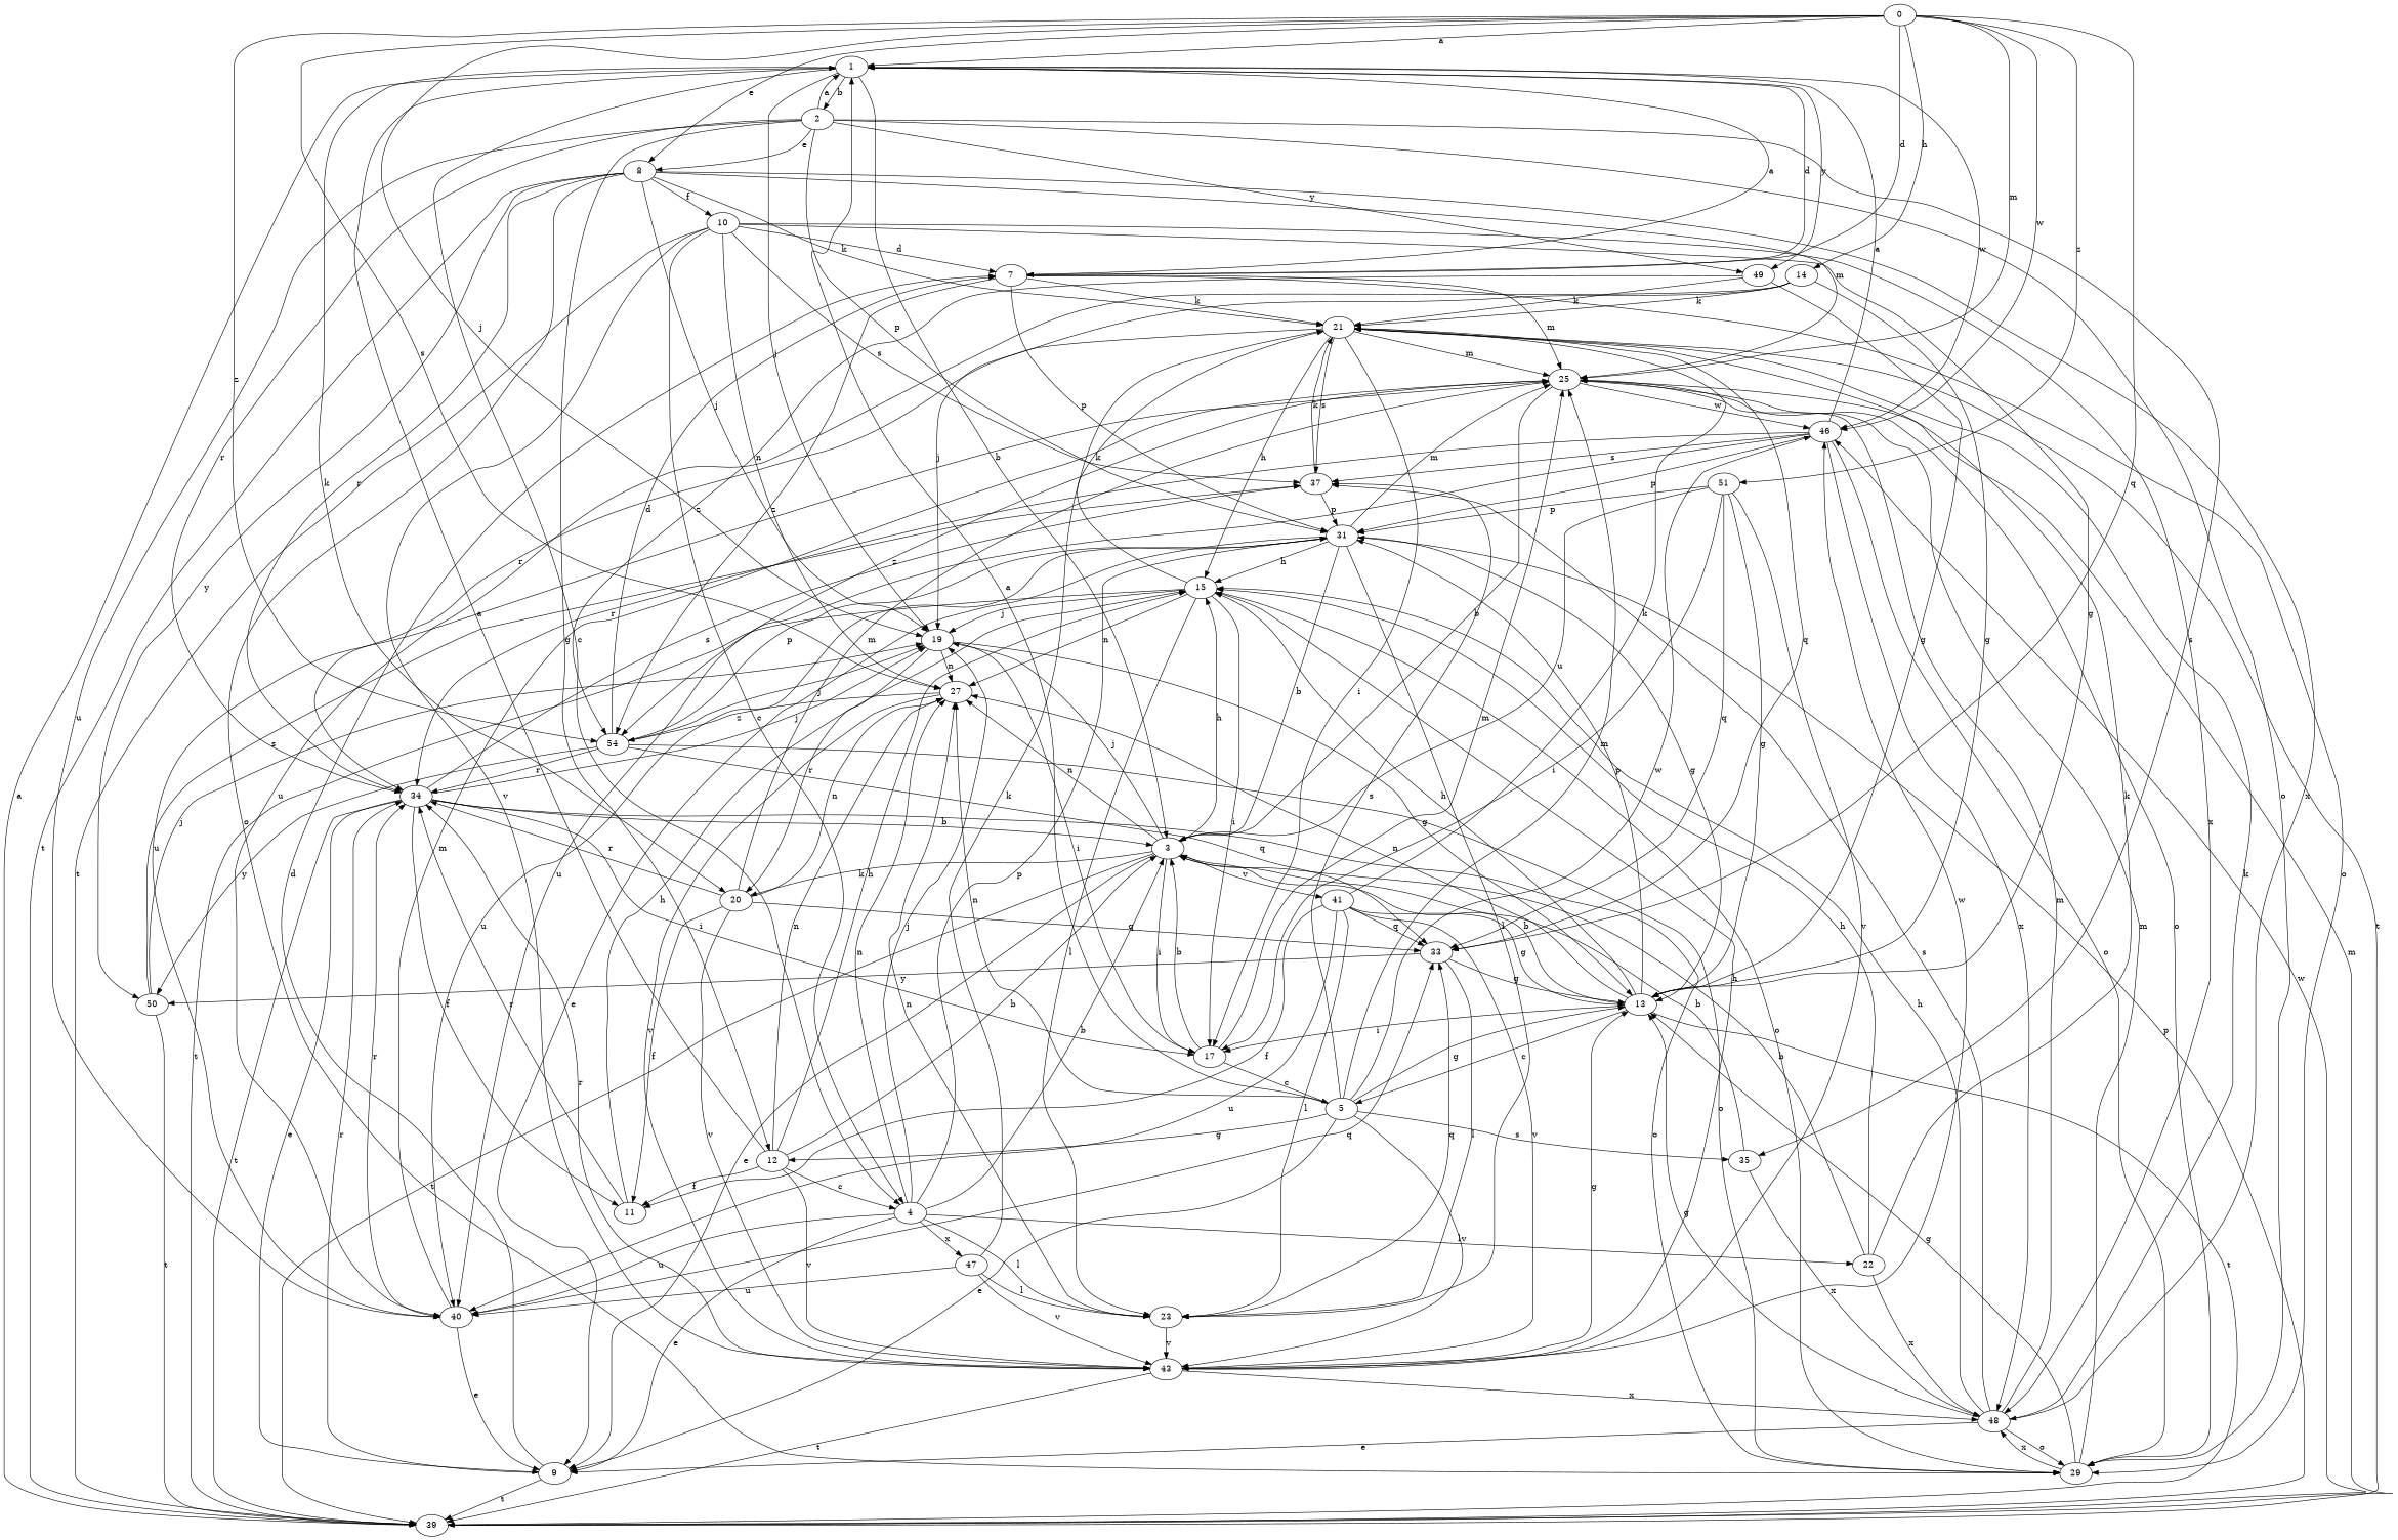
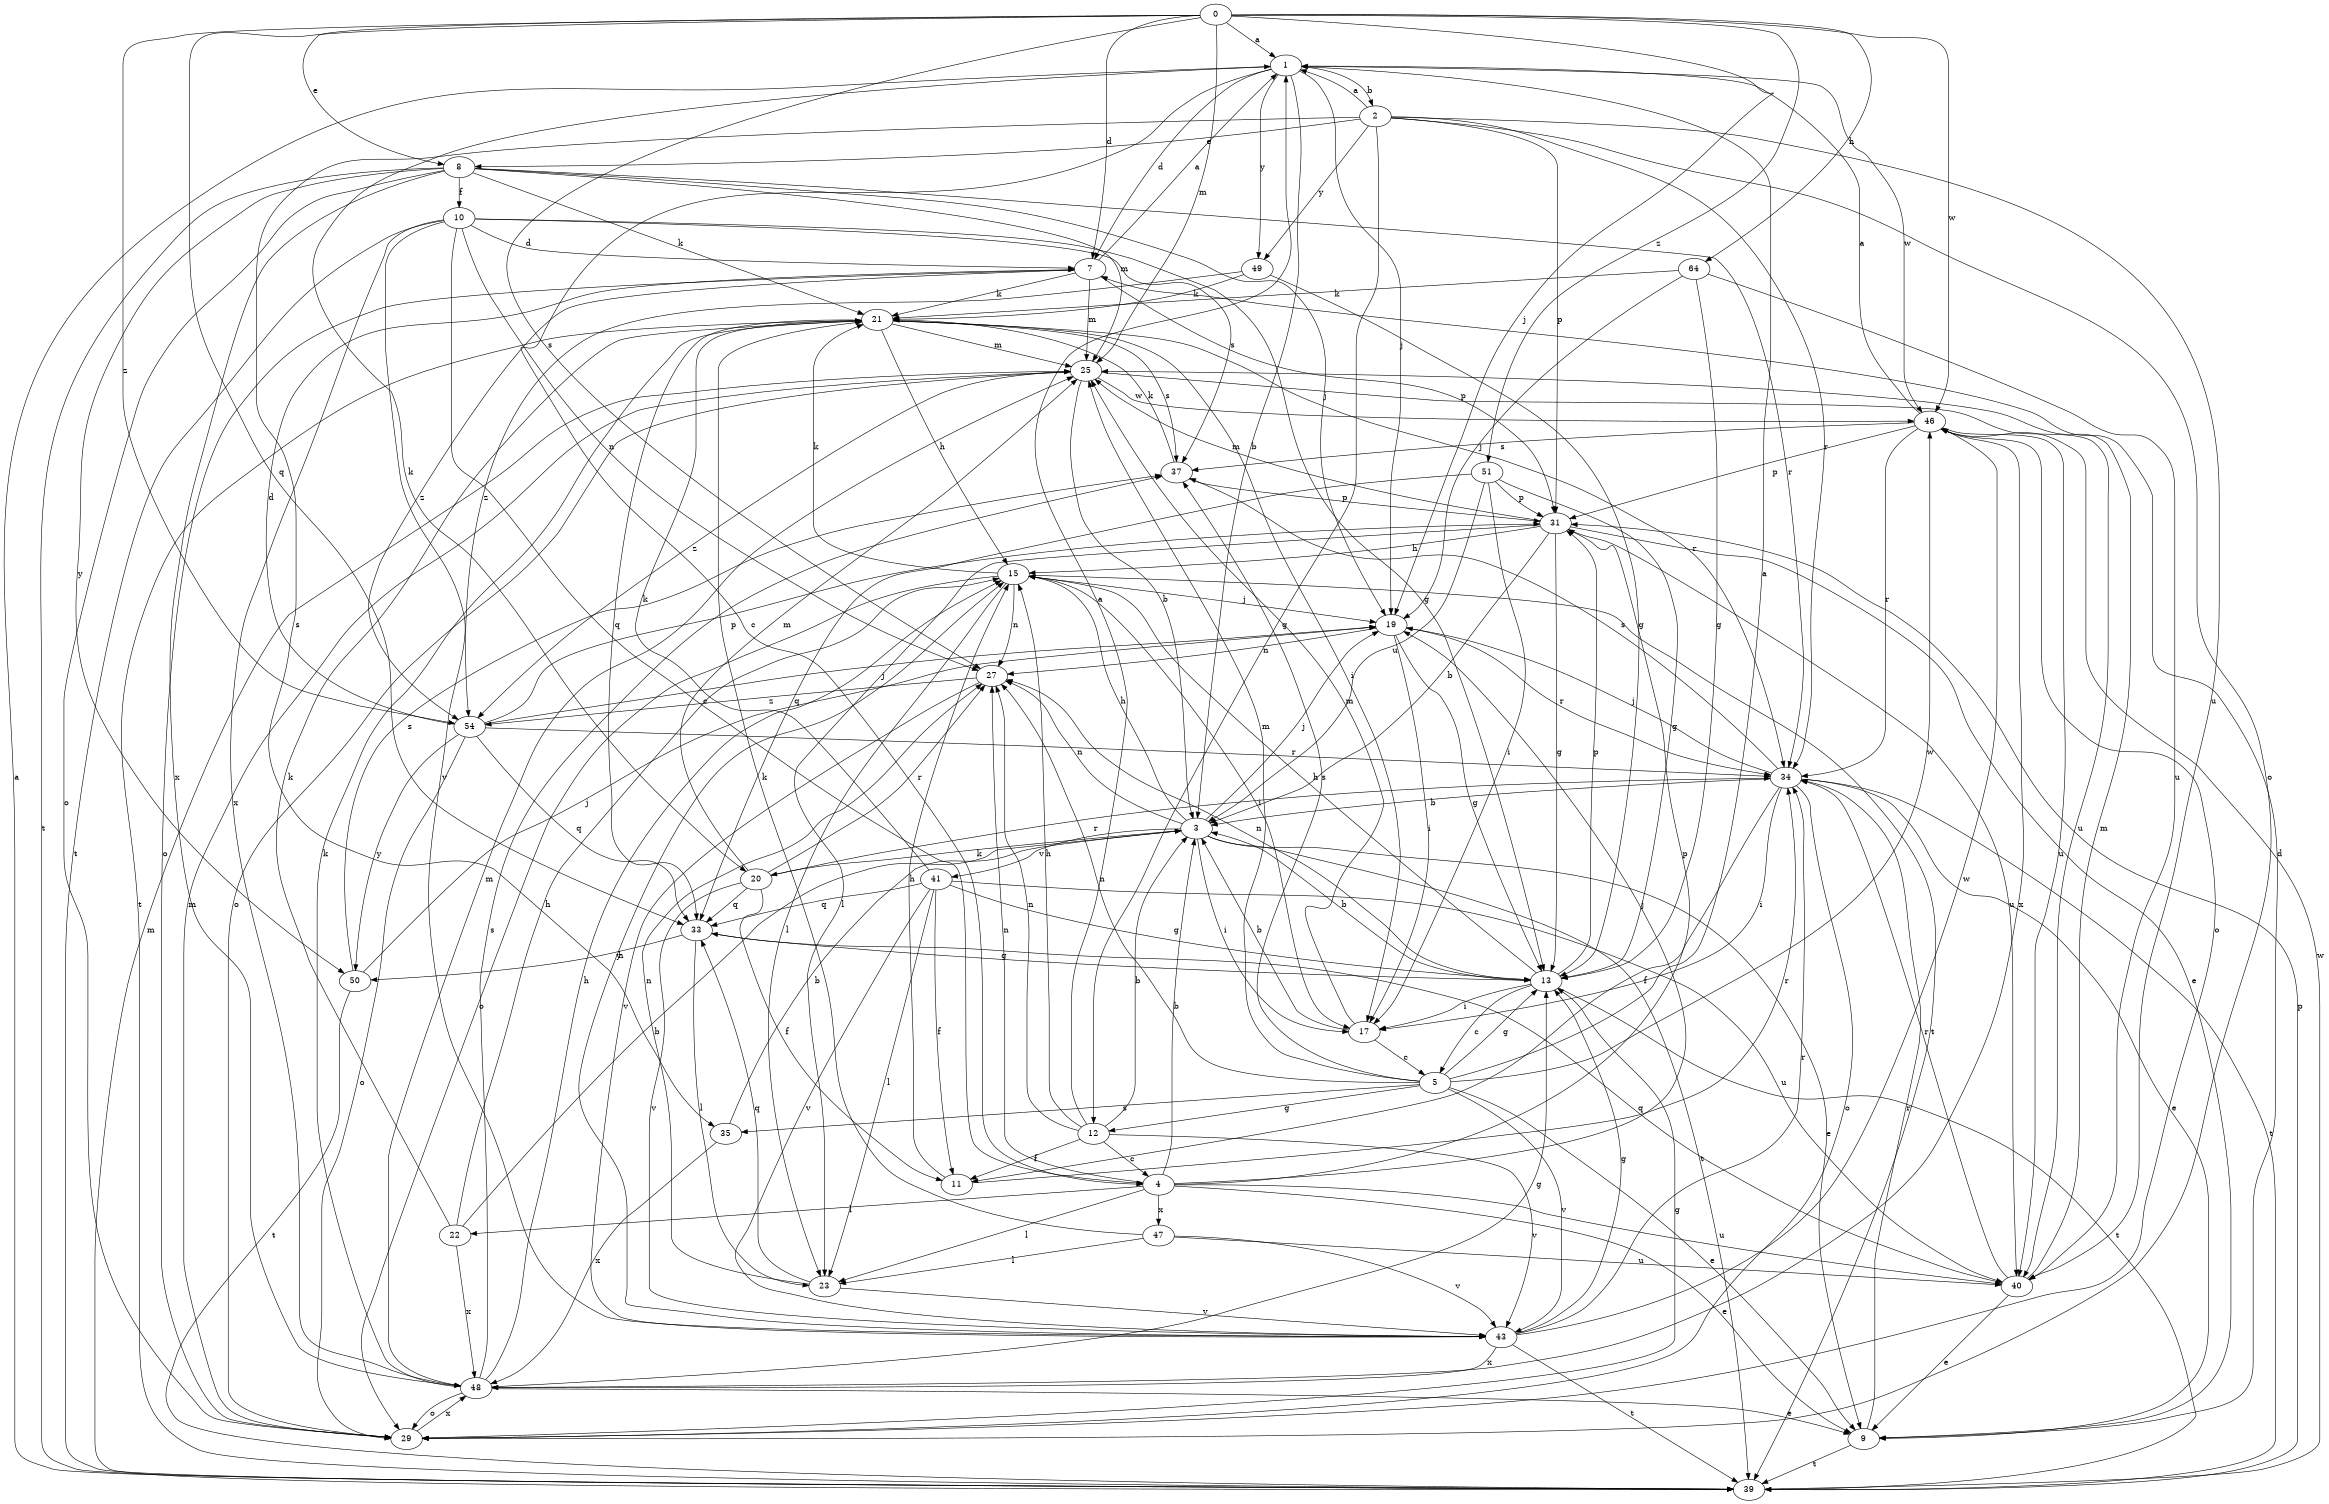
  strict digraph {
    0
    1
    7
    8
-   14
+   14 [label=64]
    19
    25
    27
    33
    46
    51
    54
    2
    3
    4
    20
    49
    29
    31
    21
    34
    39
    10
    48
    50
    40
    13
    17
    43
    23
    37
    12
    35
    9
    15
    41
    22
    47
    11
    5
    0 -> 1 [label=a]
    0 -> 7 [label=d]
    0 -> 8 [label=e]
    0 -> 14 [label=h]
    0 -> 19 [label=j]
    0 -> 25 [label=m]
    0 -> 27 [label=s]
    0 -> 33 [label=q]
    0 -> 46 [label=w]
    0 -> 51 [label=z]
    0 -> 54 [label=z]
    1 -> 7 [label=d]
    1 -> 19 [label=j]
    1 -> 46 [label=w]
    1 -> 2 [label=b]
    1 -> 3 [label=b]
    1 -> 4 [label=c]
    1 -> 20 [label=k]
    1 -> 49 [label=y]
    7 -> 1 [label=a]
    7 -> 25 [label=m]
    7 -> 54 [label=z]
    7 -> 29 [label=o]
    7 -> 31 [label=p]
    7 -> 21 [label=k]
    8 -> 19 [label=j]
    8 -> 25 [label=m]
    8 -> 29 [label=o]
    8 -> 21 [label=k]
    8 -> 34 [label=r]
    8 -> 39 [label=t]
    8 -> 10 [label=f]
    8 -> 48 [label=x]
    8 -> 50 [label=y]
    14 -> 19 [label=j]
    14 -> 21 [label=k]
    14 -> 40 [label=u]
    14 -> 13 [label=g]
    19 -> 27 [label=n]
-   19 -> 20 [label=r]
+   19 -> 34 [label=r]
    19 -> 13 [label=g]
    19 -> 17 [label=i]
    25 -> 46 [label=w]
    25 -> 54 [label=z]
    25 -> 3 [label=b]
    25 -> 29 [label=o]
    25 -> 40 [label=u]
    27 -> 54 [label=z]
    27 -> 43 [label=v]
    33 -> 50 [label=y]
    33 -> 13 [label=g]
    33 -> 23 [label=l]
    46 -> 1 [label=a]
    46 -> 29 [label=o]
    46 -> 31 [label=p]
    46 -> 34 [label=r]
    46 -> 48 [label=x]
    46 -> 40 [label=u]
    46 -> 37 [label=s]
    51 -> 33 [label=q]
    51 -> 3 [label=u]
    51 -> 31 [label=p]
    51 -> 13 [label=g]
    51 -> 17 [label=i]
-   51 -> 43 [label=v]
    54 -> 7 [label=d]
    54 -> 19 [label=j]
    54 -> 33 [label=q]
    54 -> 29 [label=o]
    54 -> 31 [label=p]
    54 -> 34 [label=r]
    54 -> 50 [label=y]
    2 -> 1 [label=a]
    2 -> 8 [label=e]
    2 -> 49 [label=y]
    2 -> 29 [label=o]
    2 -> 31 [label=p]
    2 -> 34 [label=r]
    2 -> 40 [label=u]
    2 -> 12 [label=g]
    2 -> 35 [label=s]
    3 -> 19 [label=j]
    3 -> 27 [label=n]
    3 -> 20 [label=k]
    3 -> 39 [label=t]
    3 -> 17 [label=i]
    3 -> 9 [label=e]
    3 -> 15 [label=h]
    3 -> 41 [label=v]
    4 -> 19 [label=j]
    4 -> 27 [label=n]
    4 -> 3 [label=b]
    4 -> 31 [label=p]
    4 -> 40 [label=u]
    4 -> 23 [label=l]
    4 -> 9 [label=e]
    4 -> 22 [label=l]
    4 -> 47 [label=x]
    20 -> 25 [label=m]
-   20 -> 27 [label=n]
+   20 -> 27 [label=r]
    20 -> 33 [label=q]
    20 -> 34 [label=r]
    20 -> 43 [label=v]
    20 -> 11 [label=f]
    49 -> 54 [label=z]
    49 -> 21 [label=k]
    49 -> 13 [label=g]
    29 -> 25 [label=m]
    29 -> 48 [label=x]
    29 -> 13 [label=g]
    31 -> 25 [label=m]
    31 -> 3 [label=b]
    31 -> 40 [label=u]
    31 -> 13 [label=g]
    31 -> 23 [label=l]
    31 -> 9 [label=e]
    31 -> 15 [label=h]
    21 -> 25 [label=m]
    21 -> 33 [label=q]
    21 -> 34 [label=r]
    21 -> 39 [label=t]
    21 -> 17 [label=i]
    21 -> 37 [label=s]
    21 -> 15 [label=h]
    34 -> 19 [label=j]
    34 -> 3 [label=b]
    34 -> 29 [label=o]
    34 -> 39 [label=t]
    34 -> 17 [label=i]
    34 -> 37 [label=s]
    34 -> 9 [label=e]
    34 -> 11 [label=f]
    39 -> 1 [label=a]
    39 -> 25 [label=m]
    39 -> 46 [label=w]
    39 -> 31 [label=p]
    10 -> 7 [label=d]
    10 -> 27 [label=n]
    10 -> 4 [label=c]
    10 -> 39 [label=t]
    10 -> 48 [label=x]
    10 -> 13 [label=g]
    10 -> 43 [label=v]
    10 -> 37 [label=s]
    48 -> 25 [label=m]
    48 -> 29 [label=o]
    48 -> 21 [label=k]
    48 -> 13 [label=g]
    48 -> 37 [label=s]
    48 -> 9 [label=e]
    48 -> 15 [label=h]
    50 -> 19 [label=j]
    50 -> 39 [label=t]
    50 -> 37 [label=s]
    40 -> 25 [label=m]
    40 -> 33 [label=q]
    40 -> 34 [label=r]
    40 -> 9 [label=e]
    13 -> 27 [label=n]
    13 -> 3 [label=b]
    13 -> 31 [label=p]
    13 -> 39 [label=t]
    13 -> 17 [label=i]
    13 -> 15 [label=h]
    13 -> 5 [label=c]
    17 -> 25 [label=m]
    17 -> 3 [label=b]
    17 -> 5 [label=c]
    43 -> 46 [label=w]
    43 -> 34 [label=r]
    43 -> 39 [label=t]
    43 -> 48 [label=x]
    43 -> 13 [label=g]
    43 -> 15 [label=h]
    23 -> 27 [label=n]
    23 -> 33 [label=q]
    23 -> 43 [label=v]
    37 -> 31 [label=p]
    37 -> 21 [label=k]
    12 -> 1 [label=a]
    12 -> 27 [label=n]
    12 -> 3 [label=b]
    12 -> 4 [label=c]
    12 -> 43 [label=v]
    12 -> 15 [label=h]
    12 -> 11 [label=f]
    35 -> 3 [label=b]
    35 -> 48 [label=x]
    9 -> 7 [label=d]
    9 -> 34 [label=r]
    9 -> 39 [label=t]
    15 -> 19 [label=j]
    15 -> 27 [label=n]
    15 -> 29 [label=o]
    15 -> 21 [label=k]
    15 -> 39 [label=t]
    15 -> 17 [label=i]
    15 -> 23 [label=l]
    41 -> 33 [label=q]
    41 -> 21 [label=k]
    41 -> 40 [label=u]
    41 -> 13 [label=g]
    41 -> 43 [label=v]
    41 -> 23 [label=l]
    41 -> 11 [label=f]
    22 -> 3 [label=b]
    22 -> 21 [label=k]
    22 -> 48 [label=x]
    22 -> 15 [label=h]
    47 -> 21 [label=k]
    47 -> 40 [label=u]
    47 -> 43 [label=v]
    47 -> 23 [label=l]
    11 -> 34 [label=r]
    11 -> 15 [label=h]
    5 -> 1 [label=a]
    5 -> 25 [label=m]
    5 -> 27 [label=n]
    5 -> 46 [label=w]
    5 -> 13 [label=g]
    5 -> 43 [label=v]
    5 -> 37 [label=s]
    5 -> 12 [label=g]
    5 -> 35 [label=s]
    5 -> 9 [label=e]
  }
